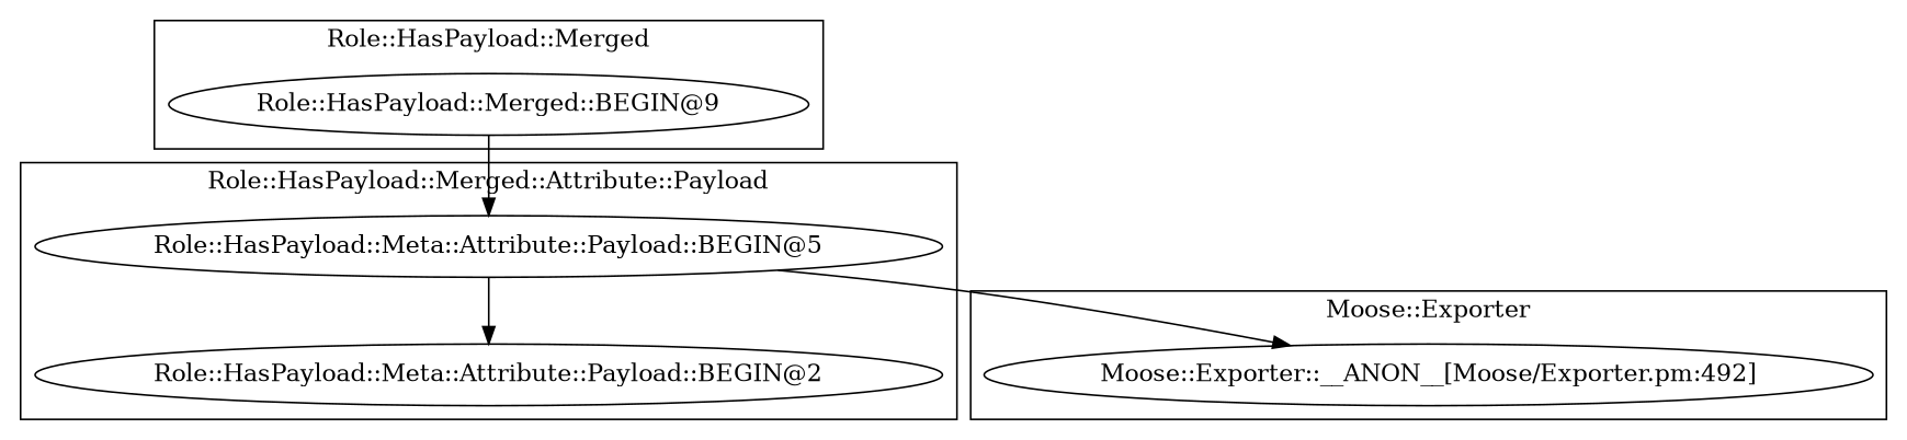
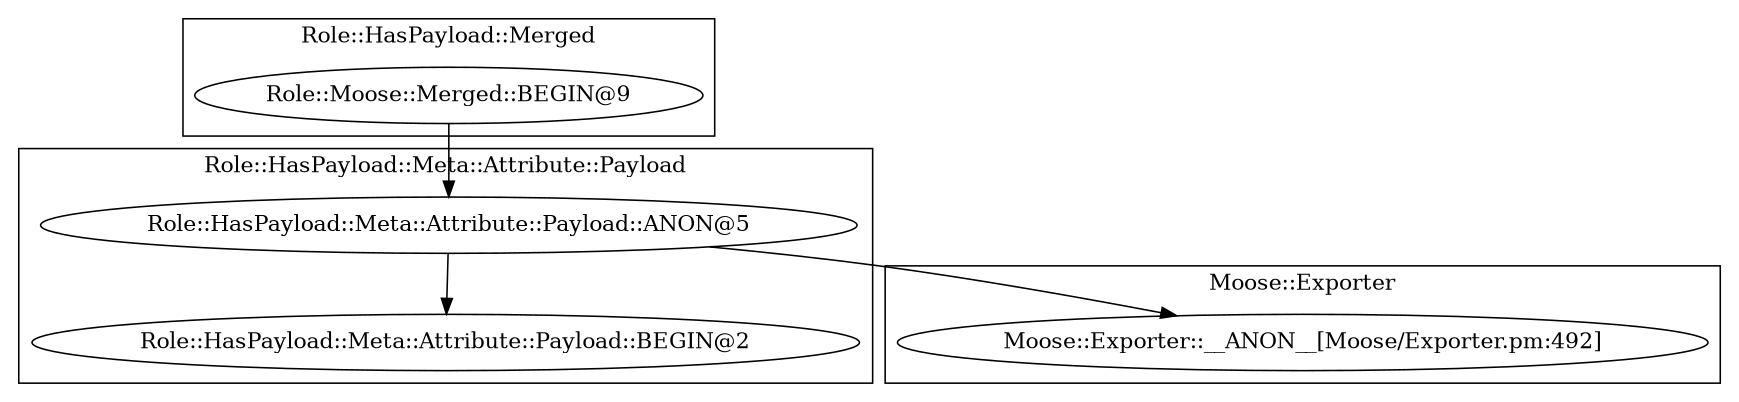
  digraph {
-   "Role::HasPayload::Meta::Attribute::Payload::BEGIN@5"
+   "Role::HasPayload::Meta::Attribute::Payload::BEGIN@5" [label="Role::HasPayload::Meta::Attribute::Payload::ANON@5"]
    "Role::HasPayload::Meta::Attribute::Payload::BEGIN@2"
-   "Role::HasPayload::Merged::BEGIN@9"
+   "Role::HasPayload::Merged::BEGIN@9" [label="Role::Moose::Merged::BEGIN@9"]
    "Moose::Exporter::__ANON__[Moose/Exporter.pm:492]"
    subgraph cluster_1 {
-     label="Role::HasPayload::Merged::Attribute::Payload"
+     label="Role::HasPayload::Meta::Attribute::Payload"
      "Role::HasPayload::Meta::Attribute::Payload::BEGIN@5"
      "Role::HasPayload::Meta::Attribute::Payload::BEGIN@2"
    }
    subgraph cluster_2 {
      label="Role::HasPayload::Merged"
      "Role::HasPayload::Merged::BEGIN@9"
    }
    subgraph cluster_3 {
      label="Moose::Exporter"
      "Moose::Exporter::__ANON__[Moose/Exporter.pm:492]"
    }
    "Role::HasPayload::Meta::Attribute::Payload::BEGIN@5" -> "Role::HasPayload::Meta::Attribute::Payload::BEGIN@2"
    "Role::HasPayload::Meta::Attribute::Payload::BEGIN@5" -> "Moose::Exporter::__ANON__[Moose/Exporter.pm:492]"
    "Role::HasPayload::Merged::BEGIN@9" -> "Role::HasPayload::Meta::Attribute::Payload::BEGIN@5"
  }
